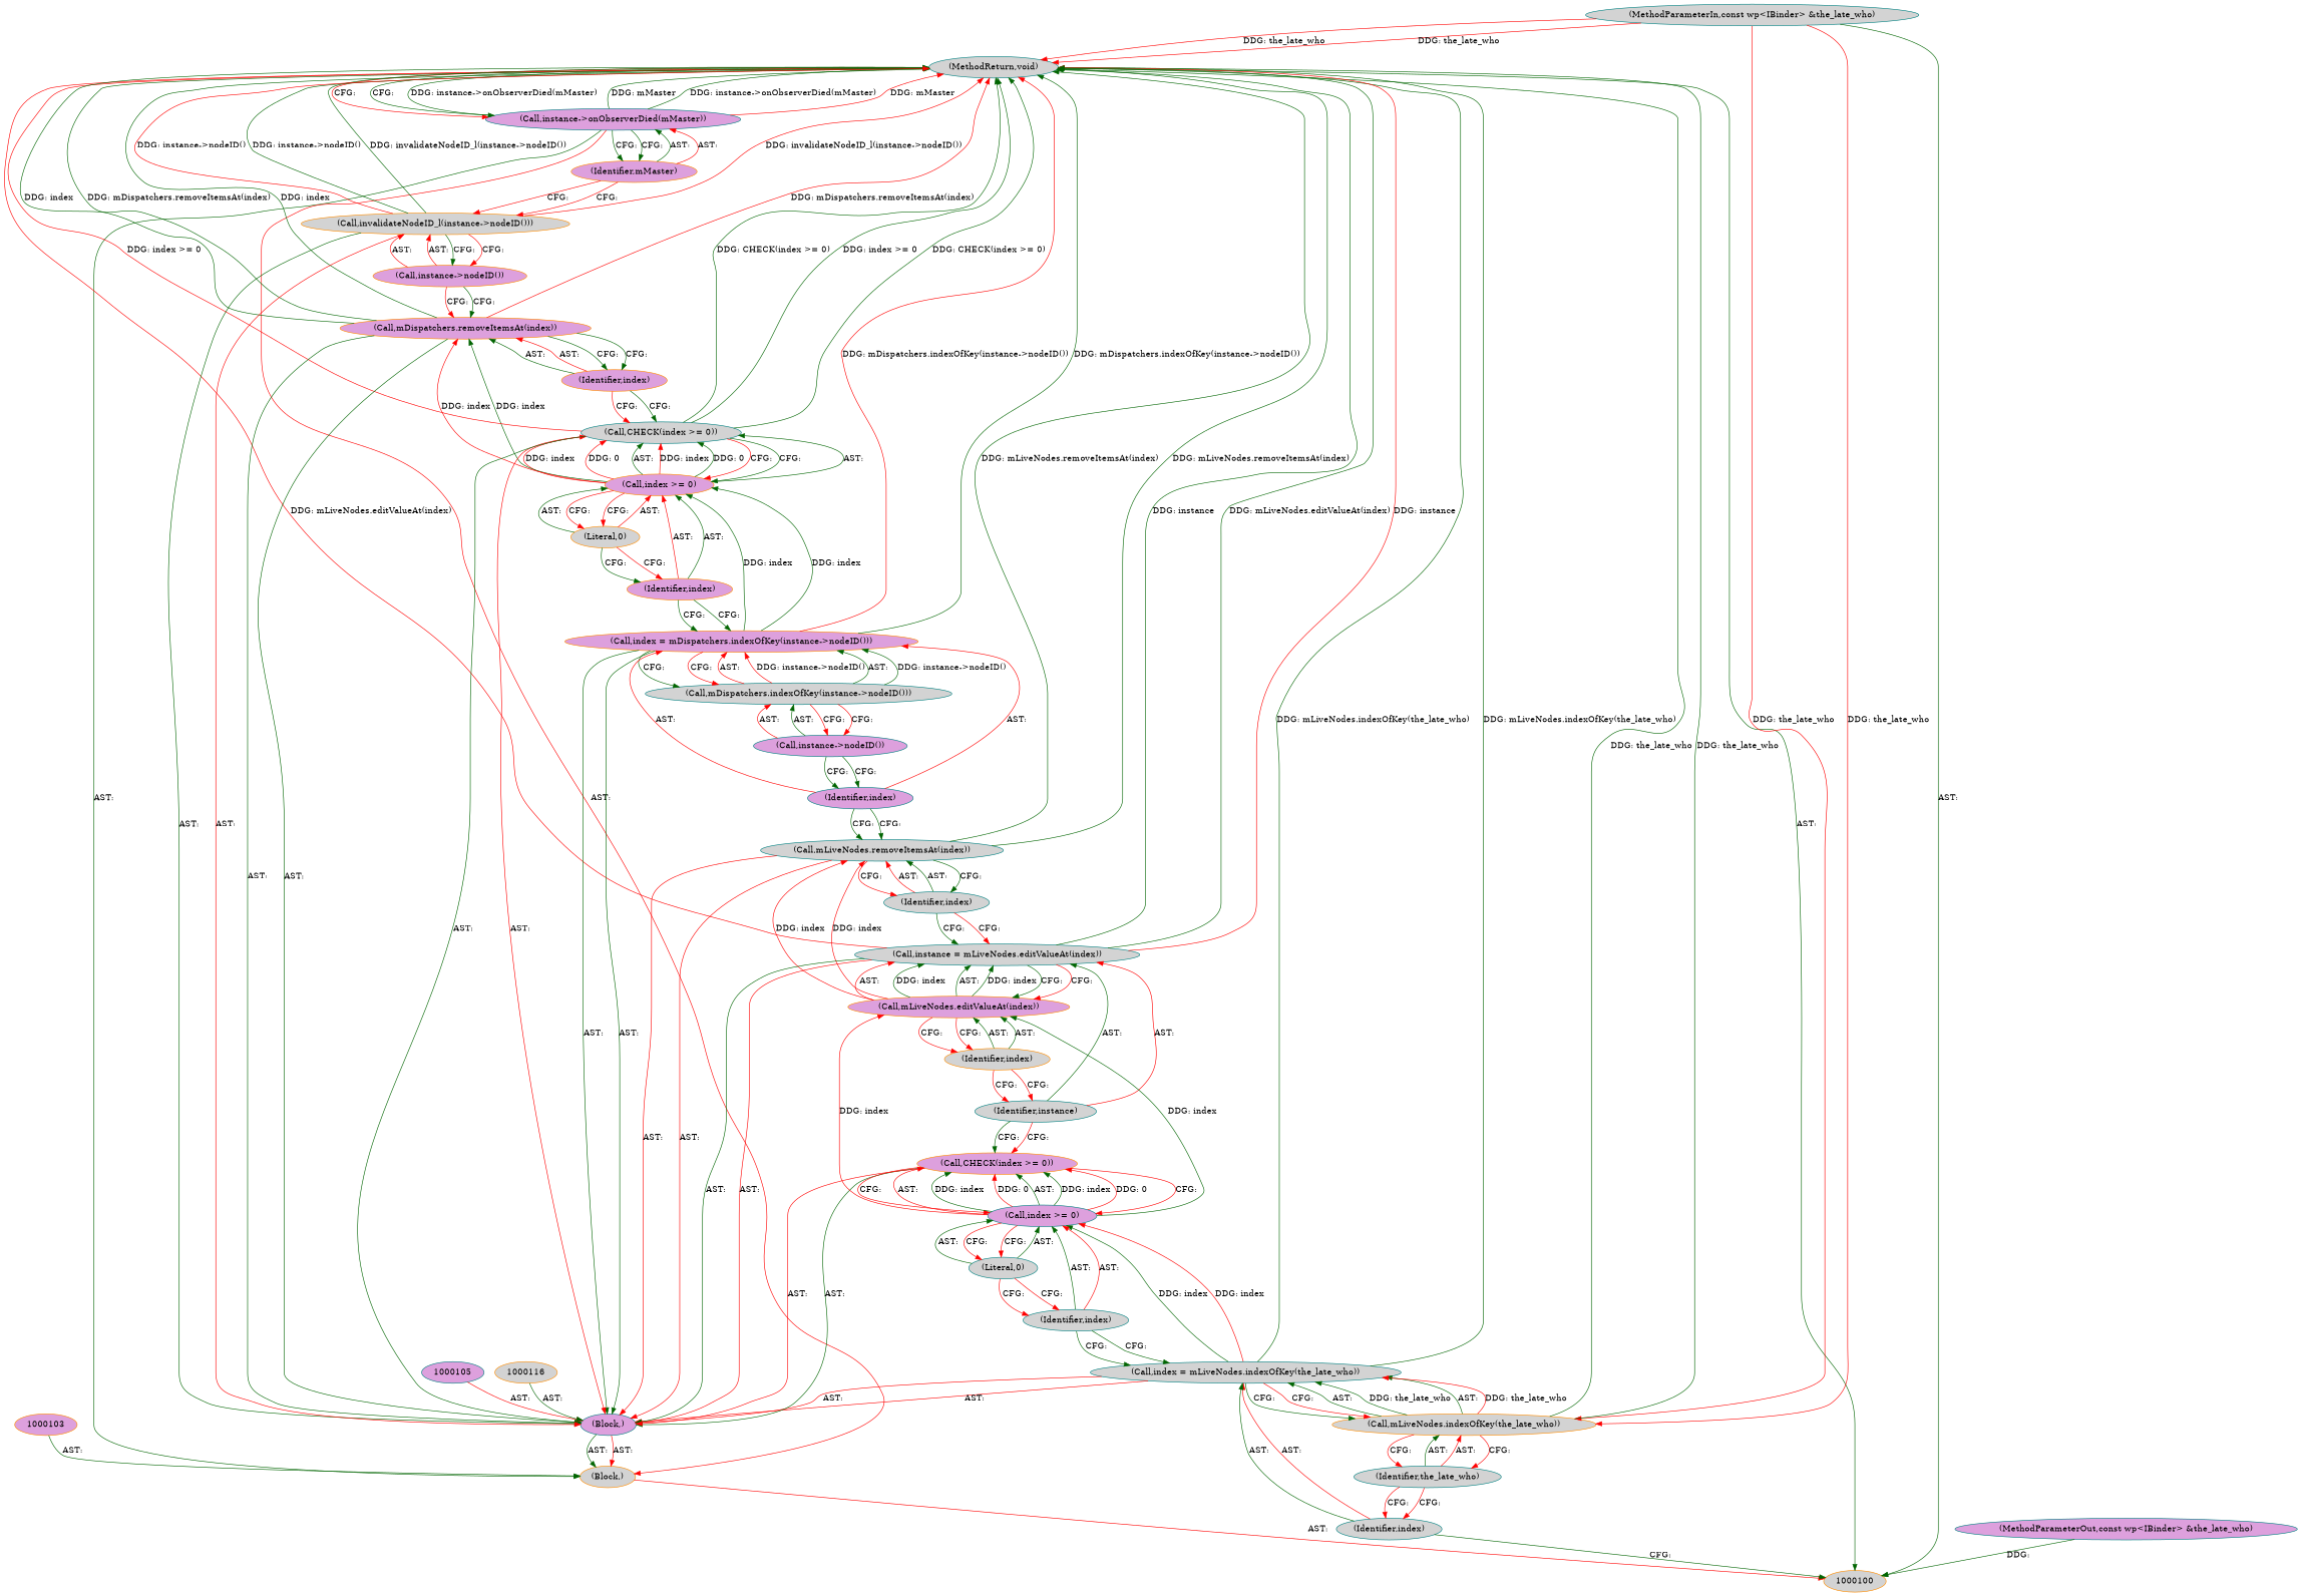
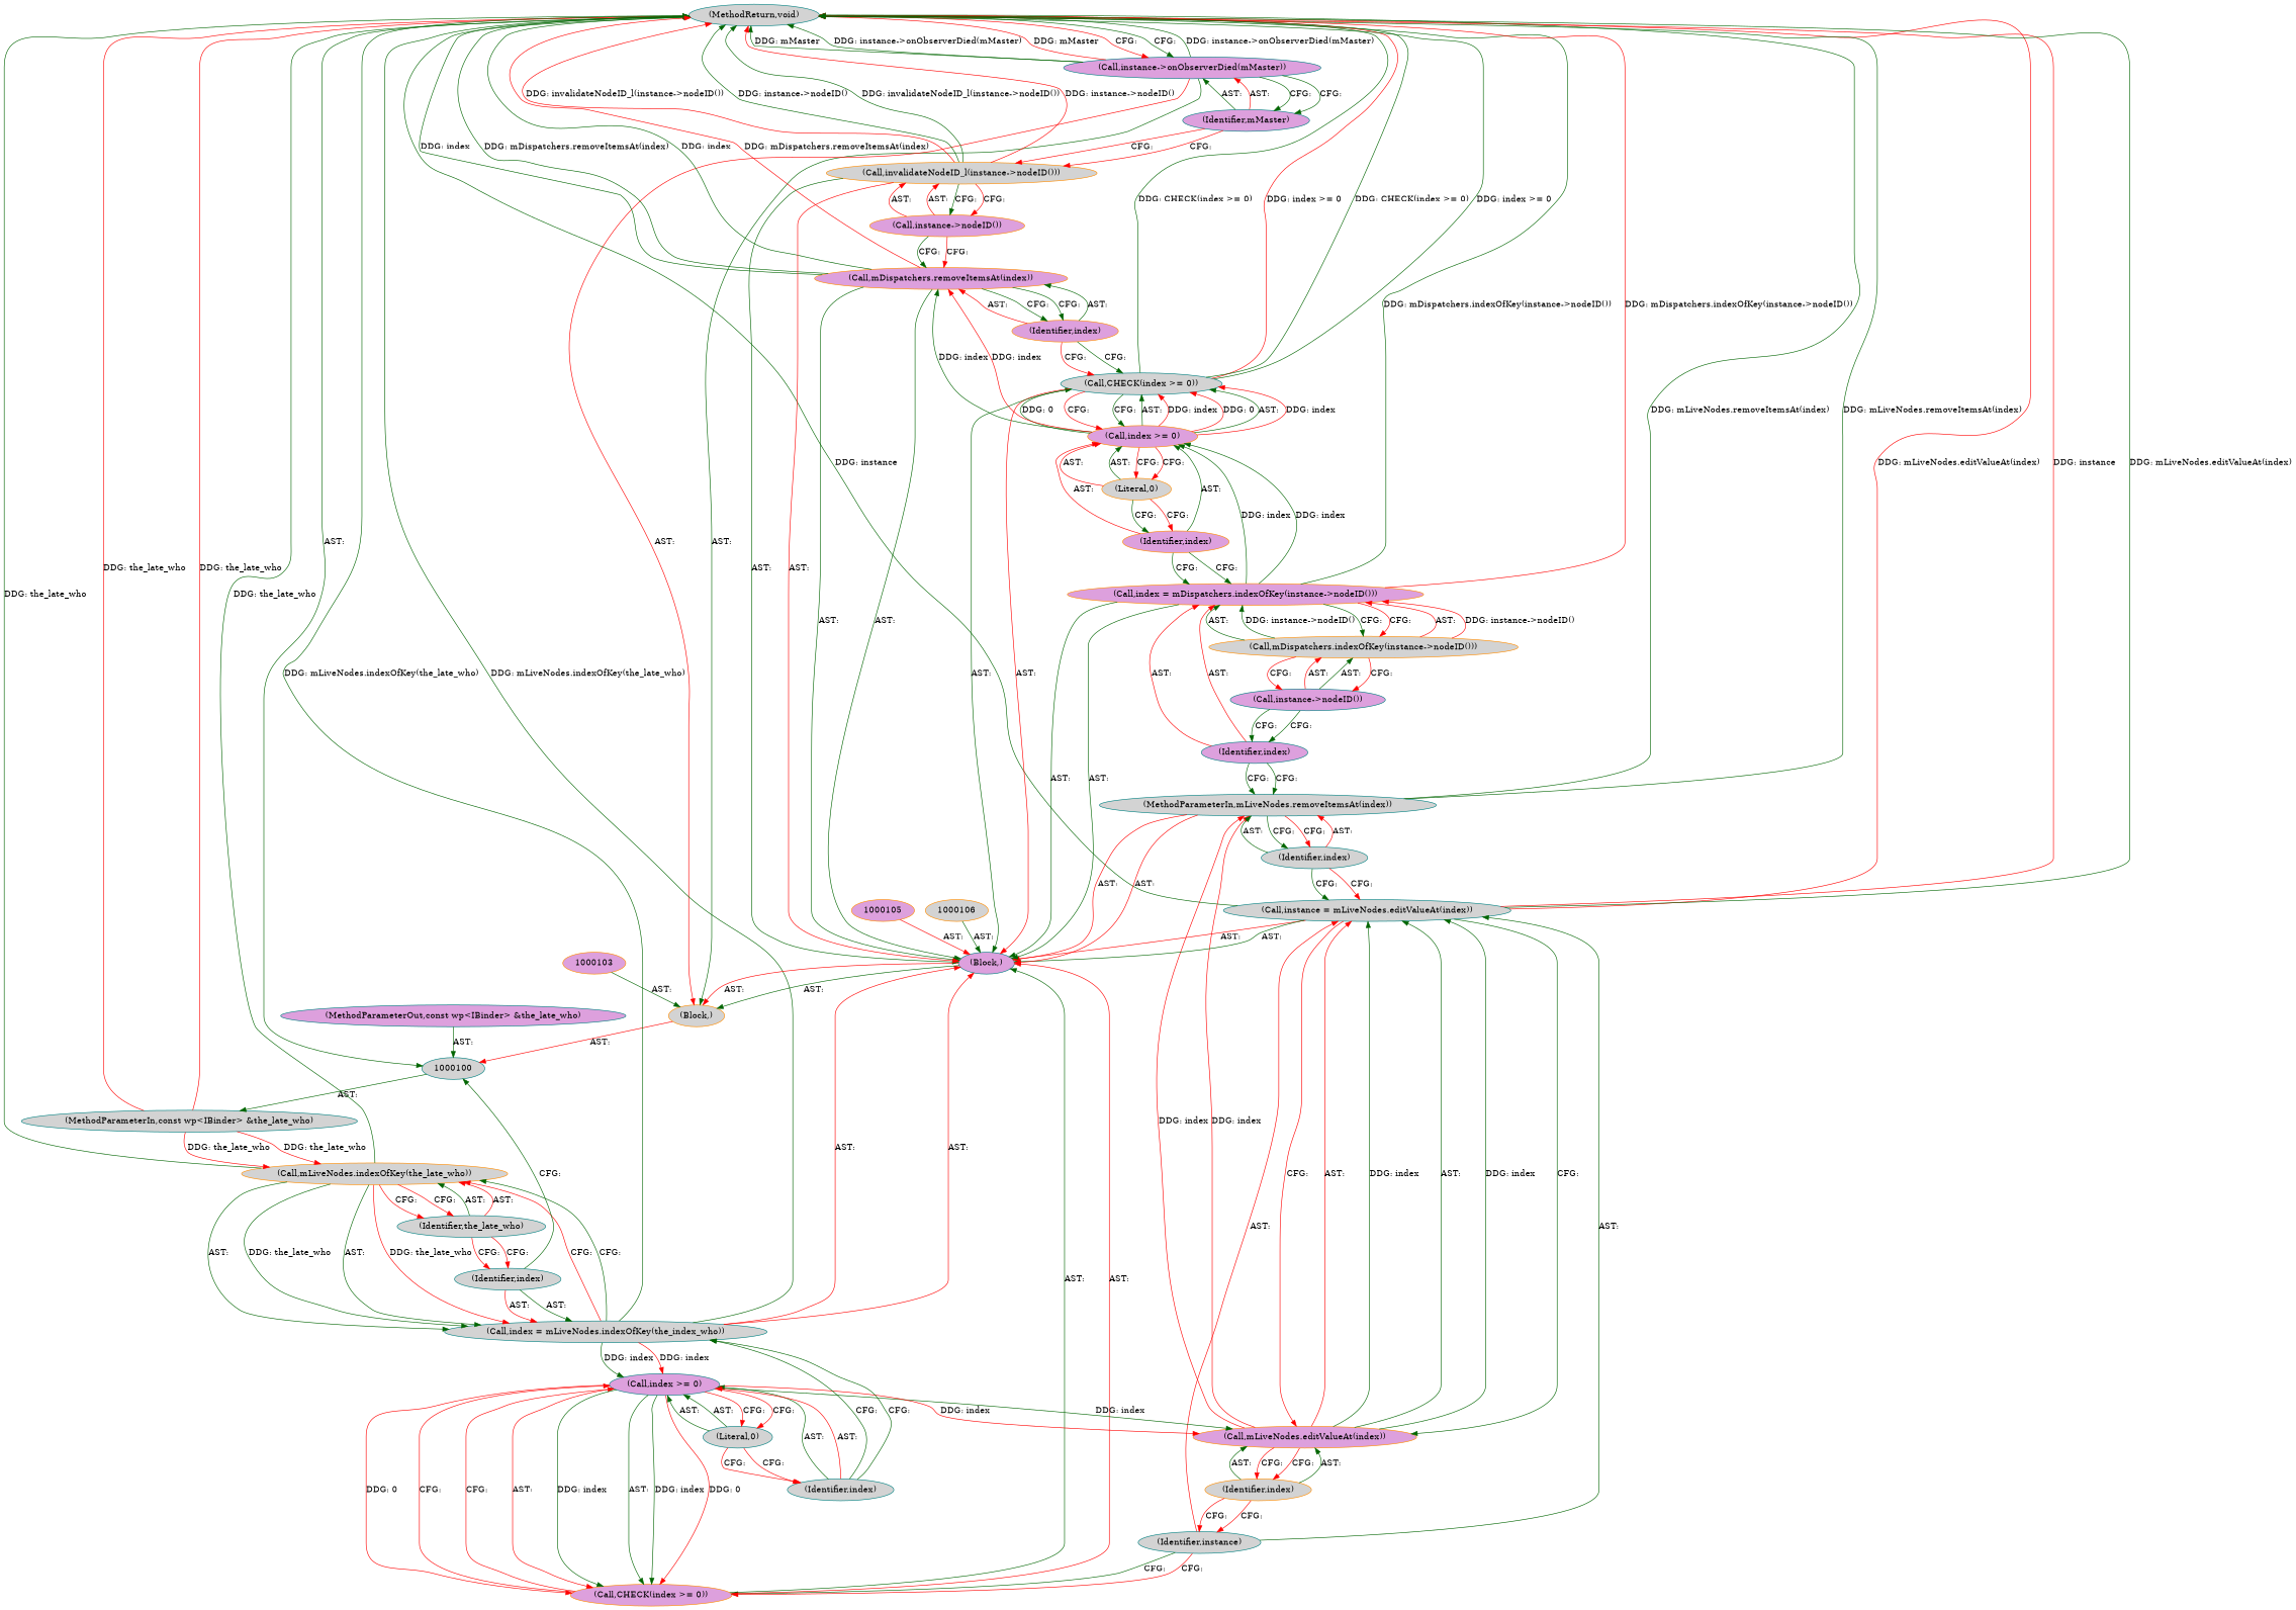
  digraph {
    node [color=teal fillcolor=lightgrey style=filled]
    edge [color=darkgreen]
    n1 [label="(MethodReturn,void)"]
    n2 [fillcolor=plum label="(Call,instance->onObserverDied(mMaster))"]
-   1000100 [color=darkorange]
+   1000100
    n4 [color=darkorange label="(Block,)"]
-   n5 [color=darkorange fillcolor=plum label="(Identifier,mMaster)"]
+   n5 [fillcolor=plum label="(Identifier,mMaster)"]
    n6 [label="(MethodParameterIn,const wp<IBinder> &the_late_who)"]
    n7 [color=darkorange label="(Call,mLiveNodes.indexOfKey(the_late_who))"]
-   n8 [label="(Call,index = mLiveNodes.indexOfKey(the_late_who))"]
+   n8 [label="(Call,index = mLiveNodes.indexOfKey(the_index_who))"]
    n9 [label="(Identifier,the_late_who)"]
    n10 [fillcolor=plum label="(MethodParameterOut,const wp<IBinder> &the_late_who)"]
    n11 [color=darkorange fillcolor=plum label="(Call,mLiveNodes.editValueAt(index))"]
    n12 [color=darkorange label="(Identifier,index)"]
    n13 [label="(Call,instance = mLiveNodes.editValueAt(index))"]
-   n14 [label="(Call,mLiveNodes.removeItemsAt(index))"]
+   n14 [label="(MethodParameterIn,mLiveNodes.removeItemsAt(index))"]
    n15 [label="(Identifier,instance)"]
    n16 [fillcolor=plum label="(Block,)"]
    n17 [label="(Identifier,index)"]
    n18 [color=darkorange fillcolor=plum label="(Call,CHECK(index >= 0))"]
    n19 [fillcolor=plum label="(Call,index >= 0)"]
-   n20 [label="(Call,mDispatchers.indexOfKey(instance->nodeID()))"]
+   n20 [color=darkorange label="(Call,mDispatchers.indexOfKey(instance->nodeID()))"]
    n21 [fillcolor=plum label="(Call,instance->nodeID())"]
    n22 [color=darkorange fillcolor=plum label="(Call,index = mDispatchers.indexOfKey(instance->nodeID()))"]
    n23 [fillcolor=plum label="(Identifier,index)"]
    n24 [color=darkorange fillcolor=plum label="(Call,index >= 0)"]
    n25 [color=darkorange label="(Literal,0)"]
    n26 [label="(Call,CHECK(index >= 0))"]
    n27 [color=darkorange fillcolor=plum label="(Call,mDispatchers.removeItemsAt(index))"]
    n28 [color=darkorange fillcolor=plum label="(Identifier,index)"]
    n29 [color=darkorange fillcolor=plum label="(Identifier,index)"]
    n30 [color=darkorange fillcolor=plum label="(Call,instance->nodeID())"]
    n31 [color=darkorange label="(Call,invalidateNodeID_l(instance->nodeID()))"]
    n32 [label="(Literal,0)"]
    n33 [label="(Identifier,index)"]
    n34 [label="(Identifier,index)"]
    1000103 [color=darkorange fillcolor=plum]
-   1000105 [fillcolor=plum]
-   1000106 [color=darkorange label=1000116]
+   1000105 [color=darkorange fillcolor=plum]
+   1000106 [color=darkorange]
    n1 -> n2 [color=red label="CFG: "]
    n1 -> n2 [label="CFG: "]
    n1 -> 1000100 [label="AST: "]
    n2 -> n1 [label="DDG: instance->onObserverDied(mMaster)"]
    n2 -> n1 [label="DDG: mMaster"]
    n2 -> n1 [label="DDG: instance->onObserverDied(mMaster)"]
    n2 -> n1 [color=red label="DDG: mMaster"]
    n2 -> n4 [label="AST: "]
    n2 -> n4 [color=red label="AST: "]
    n2 -> n5 [label="CFG: "]
    n2 -> n5 [label="CFG: "]
    n4 -> 1000100 [color=red label="AST: "]
    n5 -> n2 [label="AST: "]
    n5 -> n2 [color=red label="AST: "]
    n5 -> n31 [color=red label="CFG: "]
    n5 -> n31 [color=red label="CFG: "]
    n6 -> n1 [color=red label="DDG: the_late_who"]
    n6 -> n1 [color=red label="DDG: the_late_who"]
-   n6 -> 1000100 [label="AST: "]
+   1000100 -> n6 [label="AST: "]
    n6 -> n7 [color=red label="DDG: the_late_who"]
    n6 -> n7 [color=red label="DDG: the_late_who"]
    n7 -> n1 [label="DDG: the_late_who"]
    n7 -> n1 [label="DDG: the_late_who"]
    n7 -> n8 [label="AST: "]
    n7 -> n8 [label="DDG: the_late_who"]
    n7 -> n8 [label="AST: "]
    n7 -> n8 [color=red label="DDG: the_late_who"]
    n7 -> n9 [color=red label="CFG: "]
    n7 -> n9 [color=red label="CFG: "]
    n8 -> n1 [label="DDG: mLiveNodes.indexOfKey(the_late_who)"]
    n8 -> n1 [label="DDG: mLiveNodes.indexOfKey(the_late_who)"]
    n8 -> n7 [color=red label="CFG: "]
    n8 -> n7 [label="CFG: "]
    n8 -> n16 [color=red label="AST: "]
    n8 -> n16 [color=red label="AST: "]
    n8 -> n19 [label="DDG: index"]
    n8 -> n19 [color=red label="DDG: index"]
    n9 -> n7 [label="AST: "]
    n9 -> n7 [color=red label="AST: "]
    n9 -> n33 [color=red label="CFG: "]
    n9 -> n33 [color=red label="CFG: "]
-   n10 -> 1000100 [label="DDG: "]
+   n10 -> 1000100 [label="AST: "]
    n11 -> n12 [color=red label="CFG: "]
    n11 -> n12 [color=red label="CFG: "]
    n11 -> n13 [color=red label="AST: "]
    n11 -> n13 [label="DDG: index"]
    n11 -> n13 [label="AST: "]
    n11 -> n13 [label="DDG: index"]
    n11 -> n14 [color=red label="DDG: index"]
    n11 -> n14 [color=red label="DDG: index"]
    n12 -> n11 [label="AST: "]
    n12 -> n11 [label="AST: "]
    n12 -> n15 [color=red label="CFG: "]
    n12 -> n15 [color=red label="CFG: "]
    n13 -> n1 [color=red label="DDG: mLiveNodes.editValueAt(index)"]
    n13 -> n1 [color=red label="DDG: instance"]
    n13 -> n1 [label="DDG: mLiveNodes.editValueAt(index)"]
    n13 -> n1 [label="DDG: instance"]
    n13 -> n11 [label="CFG: "]
    n13 -> n11 [color=red label="CFG: "]
    n13 -> n16 [color=red label="AST: "]
    n13 -> n16 [label="AST: "]
    n14 -> n1 [label="DDG: mLiveNodes.removeItemsAt(index)"]
    n14 -> n1 [label="DDG: mLiveNodes.removeItemsAt(index)"]
    n14 -> n16 [color=red label="AST: "]
    n14 -> n16 [color=red label="AST: "]
    n14 -> n17 [label="CFG: "]
    n14 -> n17 [color=red label="CFG: "]
    n15 -> n13 [color=red label="AST: "]
    n15 -> n13 [label="AST: "]
    n15 -> n18 [label="CFG: "]
    n15 -> n18 [color=red label="CFG: "]
    n16 -> n4 [color=red label="AST: "]
    n16 -> n4 [label="AST: "]
    n17 -> n13 [color=red label="CFG: "]
    n17 -> n13 [label="CFG: "]
    n17 -> n14 [color=red label="AST: "]
    n17 -> n14 [label="AST: "]
    n18 -> n16 [label="AST: "]
    n18 -> n16 [color=red label="AST: "]
    n18 -> n19 [color=red label="CFG: "]
    n18 -> n19 [color=red label="CFG: "]
    n19 -> n11 [label="DDG: index"]
    n19 -> n11 [color=red label="DDG: index"]
    n19 -> n18 [color=red label="AST: "]
    n19 -> n18 [label="DDG: index"]
    n19 -> n18 [color=red label="DDG: 0"]
    n19 -> n18 [label="AST: "]
    n19 -> n18 [label="DDG: index"]
    n19 -> n18 [color=red label="DDG: 0"]
    n19 -> n32 [color=red label="CFG: "]
    n19 -> n32 [color=red label="CFG: "]
    n20 -> n21 [color=red label="CFG: "]
    n20 -> n21 [color=red label="CFG: "]
    n20 -> n22 [color=red label="AST: "]
    n20 -> n22 [color=red label="DDG: instance->nodeID()"]
    n20 -> n22 [label="AST: "]
    n20 -> n22 [label="DDG: instance->nodeID()"]
    n21 -> n20 [color=red label="AST: "]
    n21 -> n20 [label="AST: "]
    n21 -> n23 [label="CFG: "]
    n21 -> n23 [label="CFG: "]
    n22 -> n1 [label="DDG: mDispatchers.indexOfKey(instance->nodeID())"]
    n22 -> n1 [color=red label="DDG: mDispatchers.indexOfKey(instance->nodeID())"]
    n22 -> n16 [label="AST: "]
    n22 -> n16 [label="AST: "]
    n22 -> n20 [label="CFG: "]
    n22 -> n20 [color=red label="CFG: "]
    n22 -> n24 [label="DDG: index"]
    n22 -> n24 [label="DDG: index"]
    n23 -> n14 [label="CFG: "]
    n23 -> n14 [label="CFG: "]
    n23 -> n22 [color=red label="AST: "]
    n23 -> n22 [color=red label="AST: "]
    n24 -> n25 [color=red label="CFG: "]
    n24 -> n25 [color=red label="CFG: "]
    n24 -> n26 [label="AST: "]
    n24 -> n26 [color=red label="DDG: index"]
    n24 -> n26 [color=red label="DDG: 0"]
    n24 -> n26 [label="AST: "]
    n24 -> n26 [color=red label="DDG: index"]
    n24 -> n26 [label="DDG: 0"]
    n24 -> n27 [label="DDG: index"]
    n24 -> n27 [color=red label="DDG: index"]
    n25 -> n24 [color=red label="AST: "]
    n25 -> n24 [label="AST: "]
    n25 -> n28 [color=red label="CFG: "]
    n25 -> n28 [label="CFG: "]
    n26 -> n1 [label="DDG: CHECK(index >= 0)"]
    n26 -> n1 [color=red label="DDG: index >= 0"]
    n26 -> n1 [label="DDG: CHECK(index >= 0)"]
    n26 -> n1 [label="DDG: index >= 0"]
    n26 -> n16 [color=red label="AST: "]
    n26 -> n16 [label="AST: "]
    n26 -> n24 [color=red label="CFG: "]
    n26 -> n24 [label="CFG: "]
    n27 -> n1 [label="DDG: index"]
    n27 -> n1 [label="DDG: mDispatchers.removeItemsAt(index)"]
    n27 -> n1 [label="DDG: index"]
    n27 -> n1 [color=red label="DDG: mDispatchers.removeItemsAt(index)"]
    n27 -> n16 [label="AST: "]
    n27 -> n16 [label="AST: "]
    n27 -> n29 [label="CFG: "]
    n27 -> n29 [label="CFG: "]
    n28 -> n22 [label="CFG: "]
    n28 -> n22 [label="CFG: "]
    n28 -> n24 [label="AST: "]
    n28 -> n24 [color=red label="AST: "]
    n29 -> n26 [label="CFG: "]
    n29 -> n26 [color=red label="CFG: "]
    n29 -> n27 [label="AST: "]
    n29 -> n27 [color=red label="AST: "]
    n30 -> n27 [color=red label="CFG: "]
    n30 -> n27 [label="CFG: "]
    n30 -> n31 [color=red label="AST: "]
    n30 -> n31 [color=red label="AST: "]
    n31 -> n1 [color=red label="DDG: invalidateNodeID_l(instance->nodeID())"]
    n31 -> n1 [label="DDG: instance->nodeID()"]
    n31 -> n1 [label="DDG: invalidateNodeID_l(instance->nodeID())"]
    n31 -> n1 [color=red label="DDG: instance->nodeID()"]
    n31 -> n16 [label="AST: "]
    n31 -> n16 [color=red label="AST: "]
    n31 -> n30 [label="CFG: "]
    n31 -> n30 [color=red label="CFG: "]
    n32 -> n19 [label="AST: "]
    n32 -> n19 [label="AST: "]
    n32 -> n34 [color=red label="CFG: "]
    n32 -> n34 [color=red label="CFG: "]
    n33 -> 1000100 [label="CFG: "]
    n33 -> n8 [color=red label="AST: "]
    n33 -> n8 [label="AST: "]
    n34 -> n8 [label="CFG: "]
    n34 -> n8 [label="CFG: "]
    n34 -> n19 [label="AST: "]
    n34 -> n19 [color=red label="AST: "]
    1000103 -> n4 [label="AST: "]
    1000105 -> n16 [color=red label="AST: "]
    1000106 -> n16 [label="AST: "]
  }
